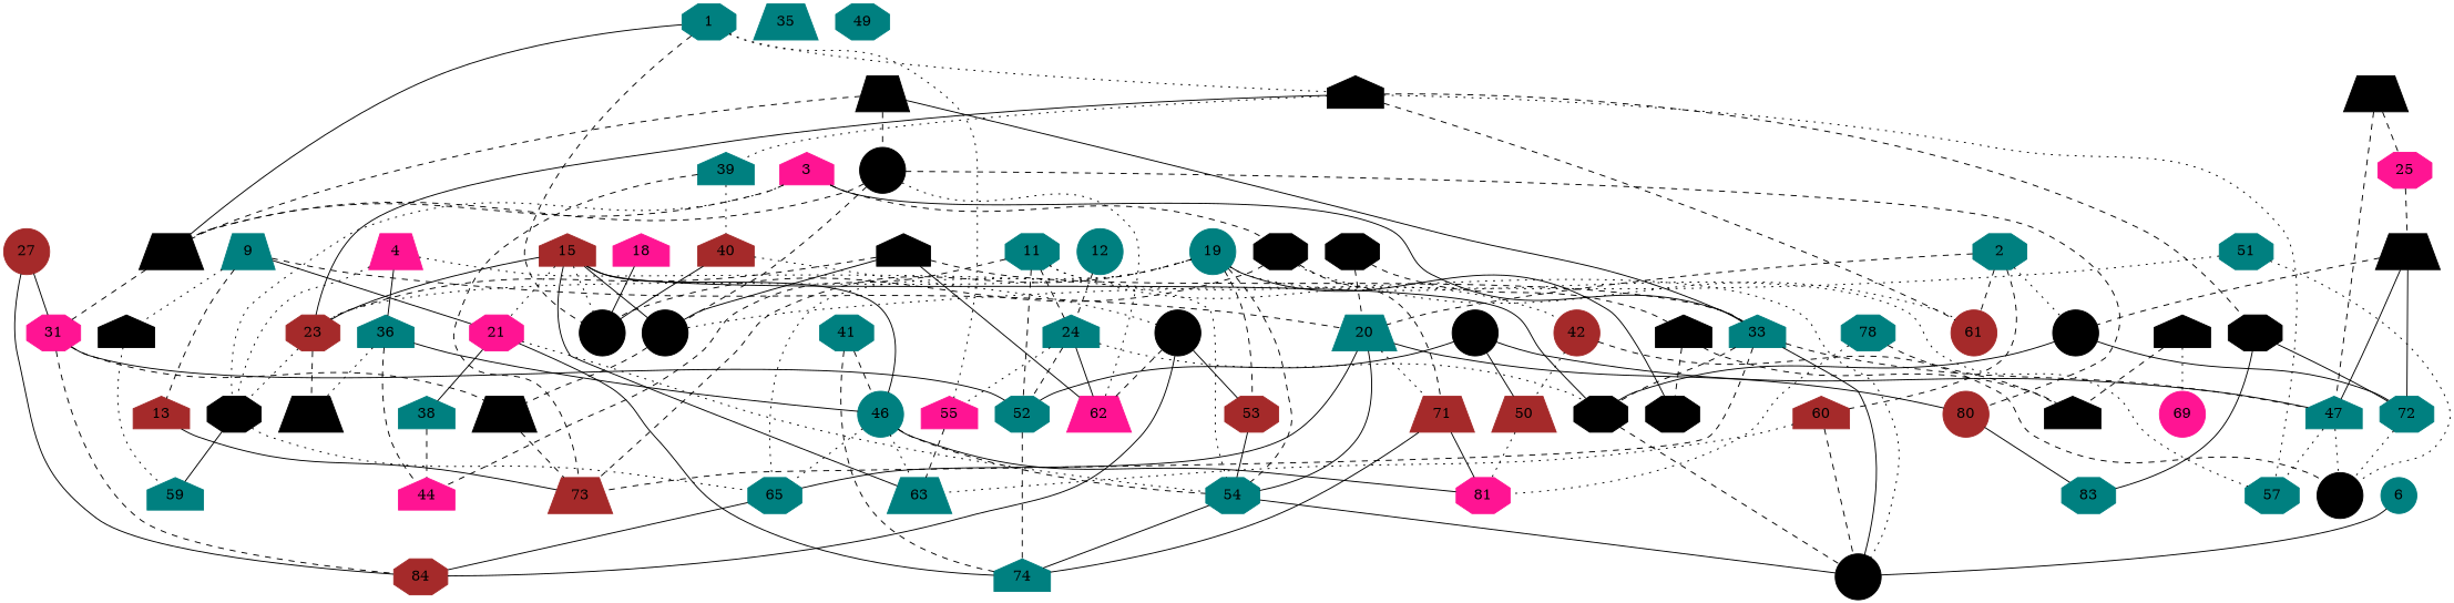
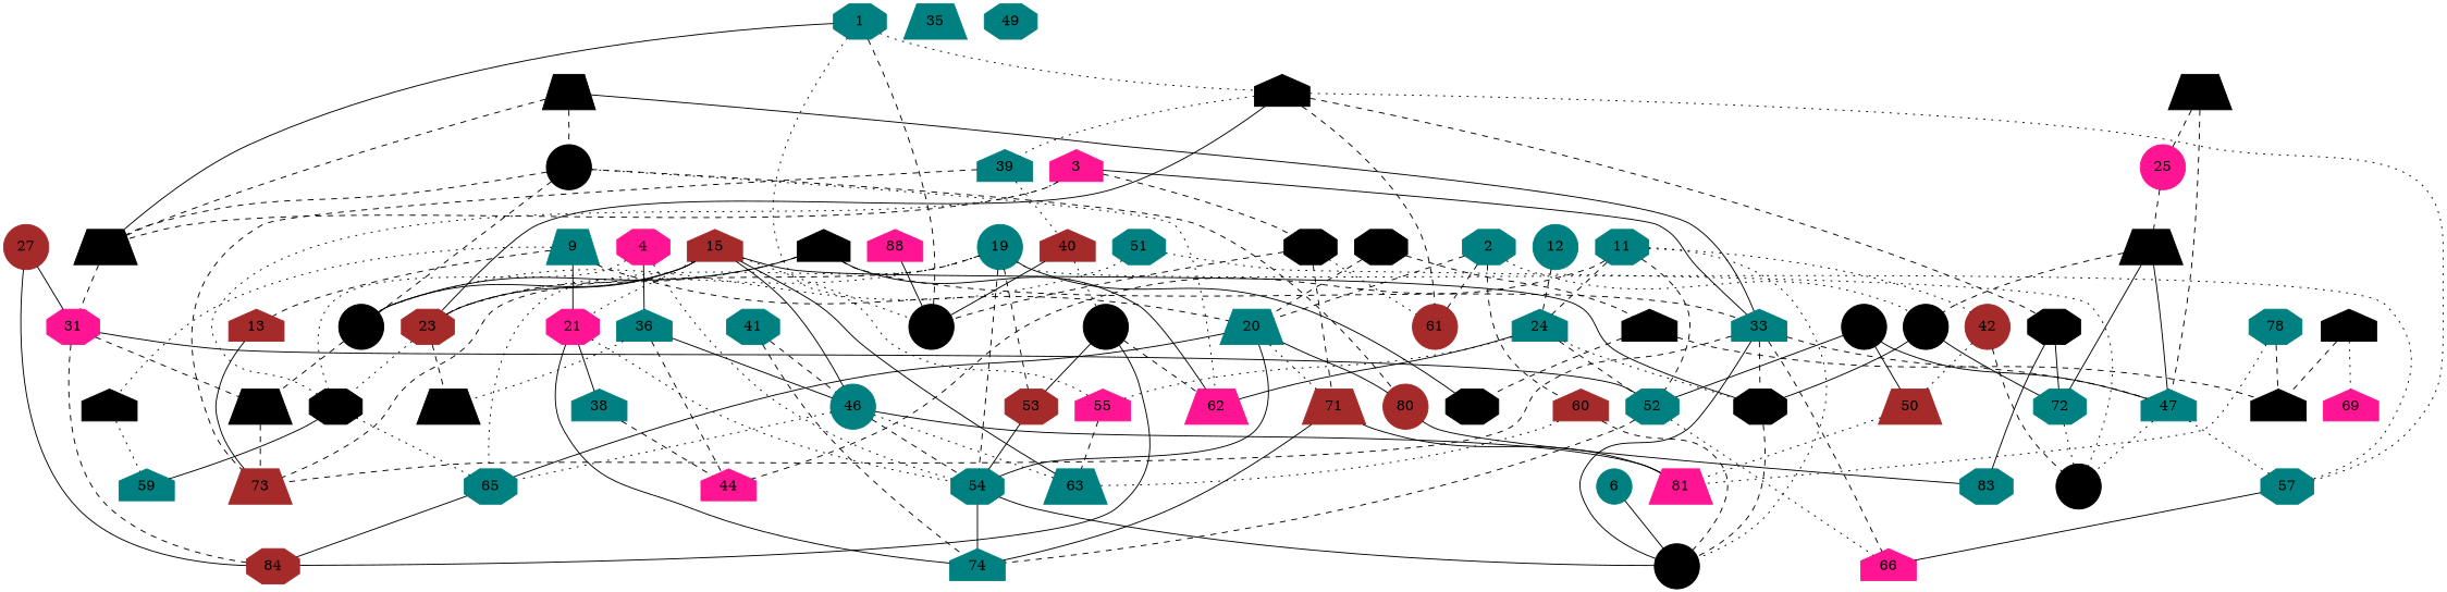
  graph {
    node [color=teal shape=octagon style=filled]
    edge [style=dashed]
    14 [color=black shape=trapezium]
    1
    17 [color=black shape=house]
    55 [color=deeppink shape=house]
    76 [color=black shape=circle]
    31 [color=deeppink]
    61 [color=brown shape=circle]
    23 [color=brown]
    39 [shape=house]
    43 [color=black]
    57
    63 [shape=trapezium]
    20 [shape=trapezium]
    2
    34 [color=black shape=circle]
    60 [color=brown shape=house]
    54
    80 [color=brown shape=circle]
    65
    71 [color=brown shape=trapezium]
    77 [color=black]
    72
    85 [color=black shape=circle]
    3 [color=deeppink shape=house]
    28 [color=black]
    30 [color=black]
    33 [shape=house]
    59 [shape=house]
    73 [color=brown shape=trapezium]
    47 [shape=house]
-   4 [color=deeppink shape=trapezium]
+   66 [color=deeppink shape=house]
+   4 [color=deeppink]
    36 [shape=house]
    44 [color=deeppink shape=house]
    46 [shape=circle]
    58 [color=black shape=trapezium]
    74 [shape=house]
    5 [color=black]
    16 [color=black shape=house]
    64 [color=black]
    79 [color=black shape=house]
    6 [shape=circle]
    7 [color=black shape=trapezium]
    10 [color=black shape=circle]
    56 [color=black shape=circle]
    62 [color=deeppink shape=trapezium]
    8 [color=black shape=house]
    70 [color=black shape=trapezium]
    9 [shape=trapezium]
    13 [color=brown shape=house]
    21 [color=deeppink]
    26 [color=black shape=house]
    38 [shape=house]
    83
    11
    24 [shape=house]
    42 [color=brown shape=circle]
    52
    50 [color=brown shape=trapezium]
    75 [color=black shape=circle]
    12 [shape=circle]
    84 [color=brown]
    15 [color=brown shape=house]
-   81 [color=deeppink]
+   81 [color=deeppink shape=trapezium]
    40 [color=brown shape=house]
-   18 [color=deeppink shape=house]
+   18 [color=deeppink shape=house label=88]
    19 [shape=circle]
    53 [color=brown]
    22 [color=black shape=trapezium]
-   25 [color=deeppink]
+   25 [color=deeppink shape=circle]
    32 [color=black shape=trapezium]
    27 [color=brown shape=circle]
    29 [color=black shape=circle]
    35 [shape=trapezium]
    48 [color=black shape=circle]
    41
    49
    51
    67 [color=black shape=house]
-   69 [color=deeppink shape=circle]
+   69 [color=deeppink shape=house]
    78
    14 -- 31
    1 -- 14 [style=solid]
    1 -- 17 [style=dotted]
    1 -- 55 [style=dotted]
    1 -- 76
    17 -- 61
    17 -- 23 [style=solid]
    17 -- 39 [style=dotted]
    17 -- 43
    17 -- 57 [style=dotted]
    55 -- 63
    31 -- 70
    31 -- 52 [style=solid]
    31 -- 84
    23 -- 30 [style=dotted]
    23 -- 58
    39 -- 73
    39 -- 40 [style=dotted]
    43 -- 72 [style=solid]
    43 -- 83 [style=solid]
+   57 -- 66 [style=solid]
    20 -- 54 [style=solid]
    20 -- 80 [style=solid]
    20 -- 65 [style=solid]
    20 -- 71 [style=dotted]
    2 -- 61
    2 -- 20
    2 -- 34 [style=dotted]
    2 -- 60
    34 -- 77 [style=solid]
    34 -- 72 [style=solid]
    60 -- 63 [style=dotted]
    60 -- 85
    54 -- 85 [style=solid]
    54 -- 74 [style=solid]
    80 -- 83 [style=solid]
    65 -- 84 [style=solid]
    71 -- 74 [style=solid]
    71 -- 81 [style=solid]
    77 -- 85
    72 -- 75 [style=dotted]
    3 -- 14
    3 -- 28
    3 -- 30 [style=dotted]
    3 -- 33 [style=solid]
    28 -- 76
    28 -- 61 [style=dotted]
    28 -- 71
    30 -- 65 [style=dotted]
    30 -- 59 [style=solid]
    33 -- 77
    33 -- 85 [style=solid]
    33 -- 73
    33 -- 47
+   33 -- 66
    47 -- 57 [style=dotted]
    47 -- 75 [style=dotted]
    4 -- 54 [style=dotted]
    4 -- 30 [style=dotted]
    4 -- 36 [style=solid]
    36 -- 44
    36 -- 46 [style=solid]
    36 -- 58 [style=dotted]
    46 -- 63 [style=dotted]
    46 -- 54
    46 -- 65 [style=dotted]
    46 -- 81 [style=solid]
    5 -- 20
    5 -- 16
    16 -- 64
    16 -- 79
    6 -- 85 [style=solid]
    7 -- 14
    7 -- 33 [style=solid]
    7 -- 10
    10 -- 14
    10 -- 80
    10 -- 56
    10 -- 62 [style=dotted]
    56 -- 70
    8 -- 23
    8 -- 33
    8 -- 56 [style=solid]
    8 -- 62 [style=solid]
    70 -- 73
    9 -- 20
    9 -- 13
    9 -- 21 [style=solid]
    9 -- 26 [style=dotted]
    13 -- 73 [style=solid]
    21 -- 54 [style=dotted]
    21 -- 74 [style=solid]
    21 -- 38 [style=solid]
    26 -- 59 [style=dotted]
    38 -- 44
    11 -- 85 [style=dotted]
    11 -- 44
    11 -- 24
    11 -- 42 [style=dotted]
    11 -- 52
    24 -- 55 [style=dotted]
    24 -- 77 [style=dotted]
    24 -- 62 [style=solid]
    24 -- 52
    42 -- 50 [style=dotted]
    42 -- 75
+   52 -- 66 [style=dotted]
    52 -- 74
    50 -- 81 [style=dotted]
    12 -- 24
    15 -- 76 [style=dotted]
    15 -- 23 [style=solid]
    15 -- 63 [style=solid]
    15 -- 77 [style=solid]
    15 -- 46 [style=solid]
    15 -- 56 [style=solid]
    15 -- 21 [style=dotted]
    40 -- 76 [style=solid]
    40 -- 48 [style=dotted]
    18 -- 76 [style=solid]
    19 -- 23 [style=dotted]
    19 -- 57 [style=dotted]
    19 -- 54
    19 -- 65 [style=dotted]
    19 -- 73
    19 -- 64 [style=solid]
    19 -- 53
    53 -- 54 [style=solid]
    22 -- 47
    22 -- 25
    25 -- 32
    32 -- 34
    32 -- 72 [style=solid]
    32 -- 47 [style=solid]
    27 -- 31 [style=solid]
    27 -- 84 [style=solid]
    29 -- 47 [style=solid]
    29 -- 52 [style=solid]
    29 -- 50 [style=solid]
    48 -- 62
    48 -- 84 [style=solid]
    48 -- 53 [style=solid]
    41 -- 46
    41 -- 74
    51 -- 56 [style=dotted]
    51 -- 75 [style=dotted]
    67 -- 79
    67 -- 69 [style=dotted]
    78 -- 79
    78 -- 81 [style=dotted]
  }
